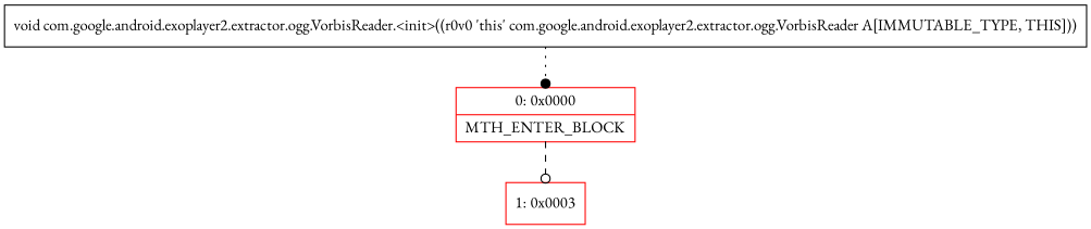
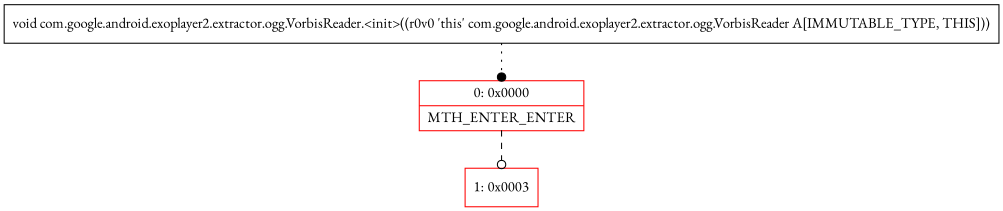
  digraph {
    fontname="EB Garamond"
    node [color=red shape=record fontname="EB Garamond"]
    edge [fontname="EB Garamond"]
-   n1 [label="{0\:\ 0x0000|MTH_ENTER_BLOCK\l}"]
+   n1 [label="{0\:\ 0x0000|MTH_ENTER_ENTER\l}"]
    n2 [label="{1\:\ 0x0003}"]
    n3 [label="{void com.google.android.exoplayer2.extractor.ogg.VorbisReader.\<init\>((r0v0 'this' com.google.android.exoplayer2.extractor.ogg.VorbisReader A[IMMUTABLE_TYPE, THIS])) }" color=""]
    subgraph cluster_1 {
      label="R(0)"
    }
    n1 -> n2 [style=dashed arrowhead=odot]
    n3 -> n1 [style=dotted arrowhead=dot]
  }
